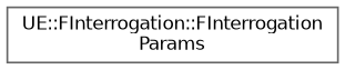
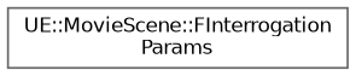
  digraph {
    rankdir=LR
-   n1 [color=grey40 fillcolor=white fontname=Helvetica fontsize=10 height=0.2 label="UE::FInterrogation::FInterrogation\lParams" shape=box style=filled width=0.4]
+   n1 [color=grey40 fillcolor=white fontname=Helvetica fontsize=10 height=0.2 label="UE::MovieScene::FInterrogation\lParams" shape=box style=filled width=0.4]
  }
